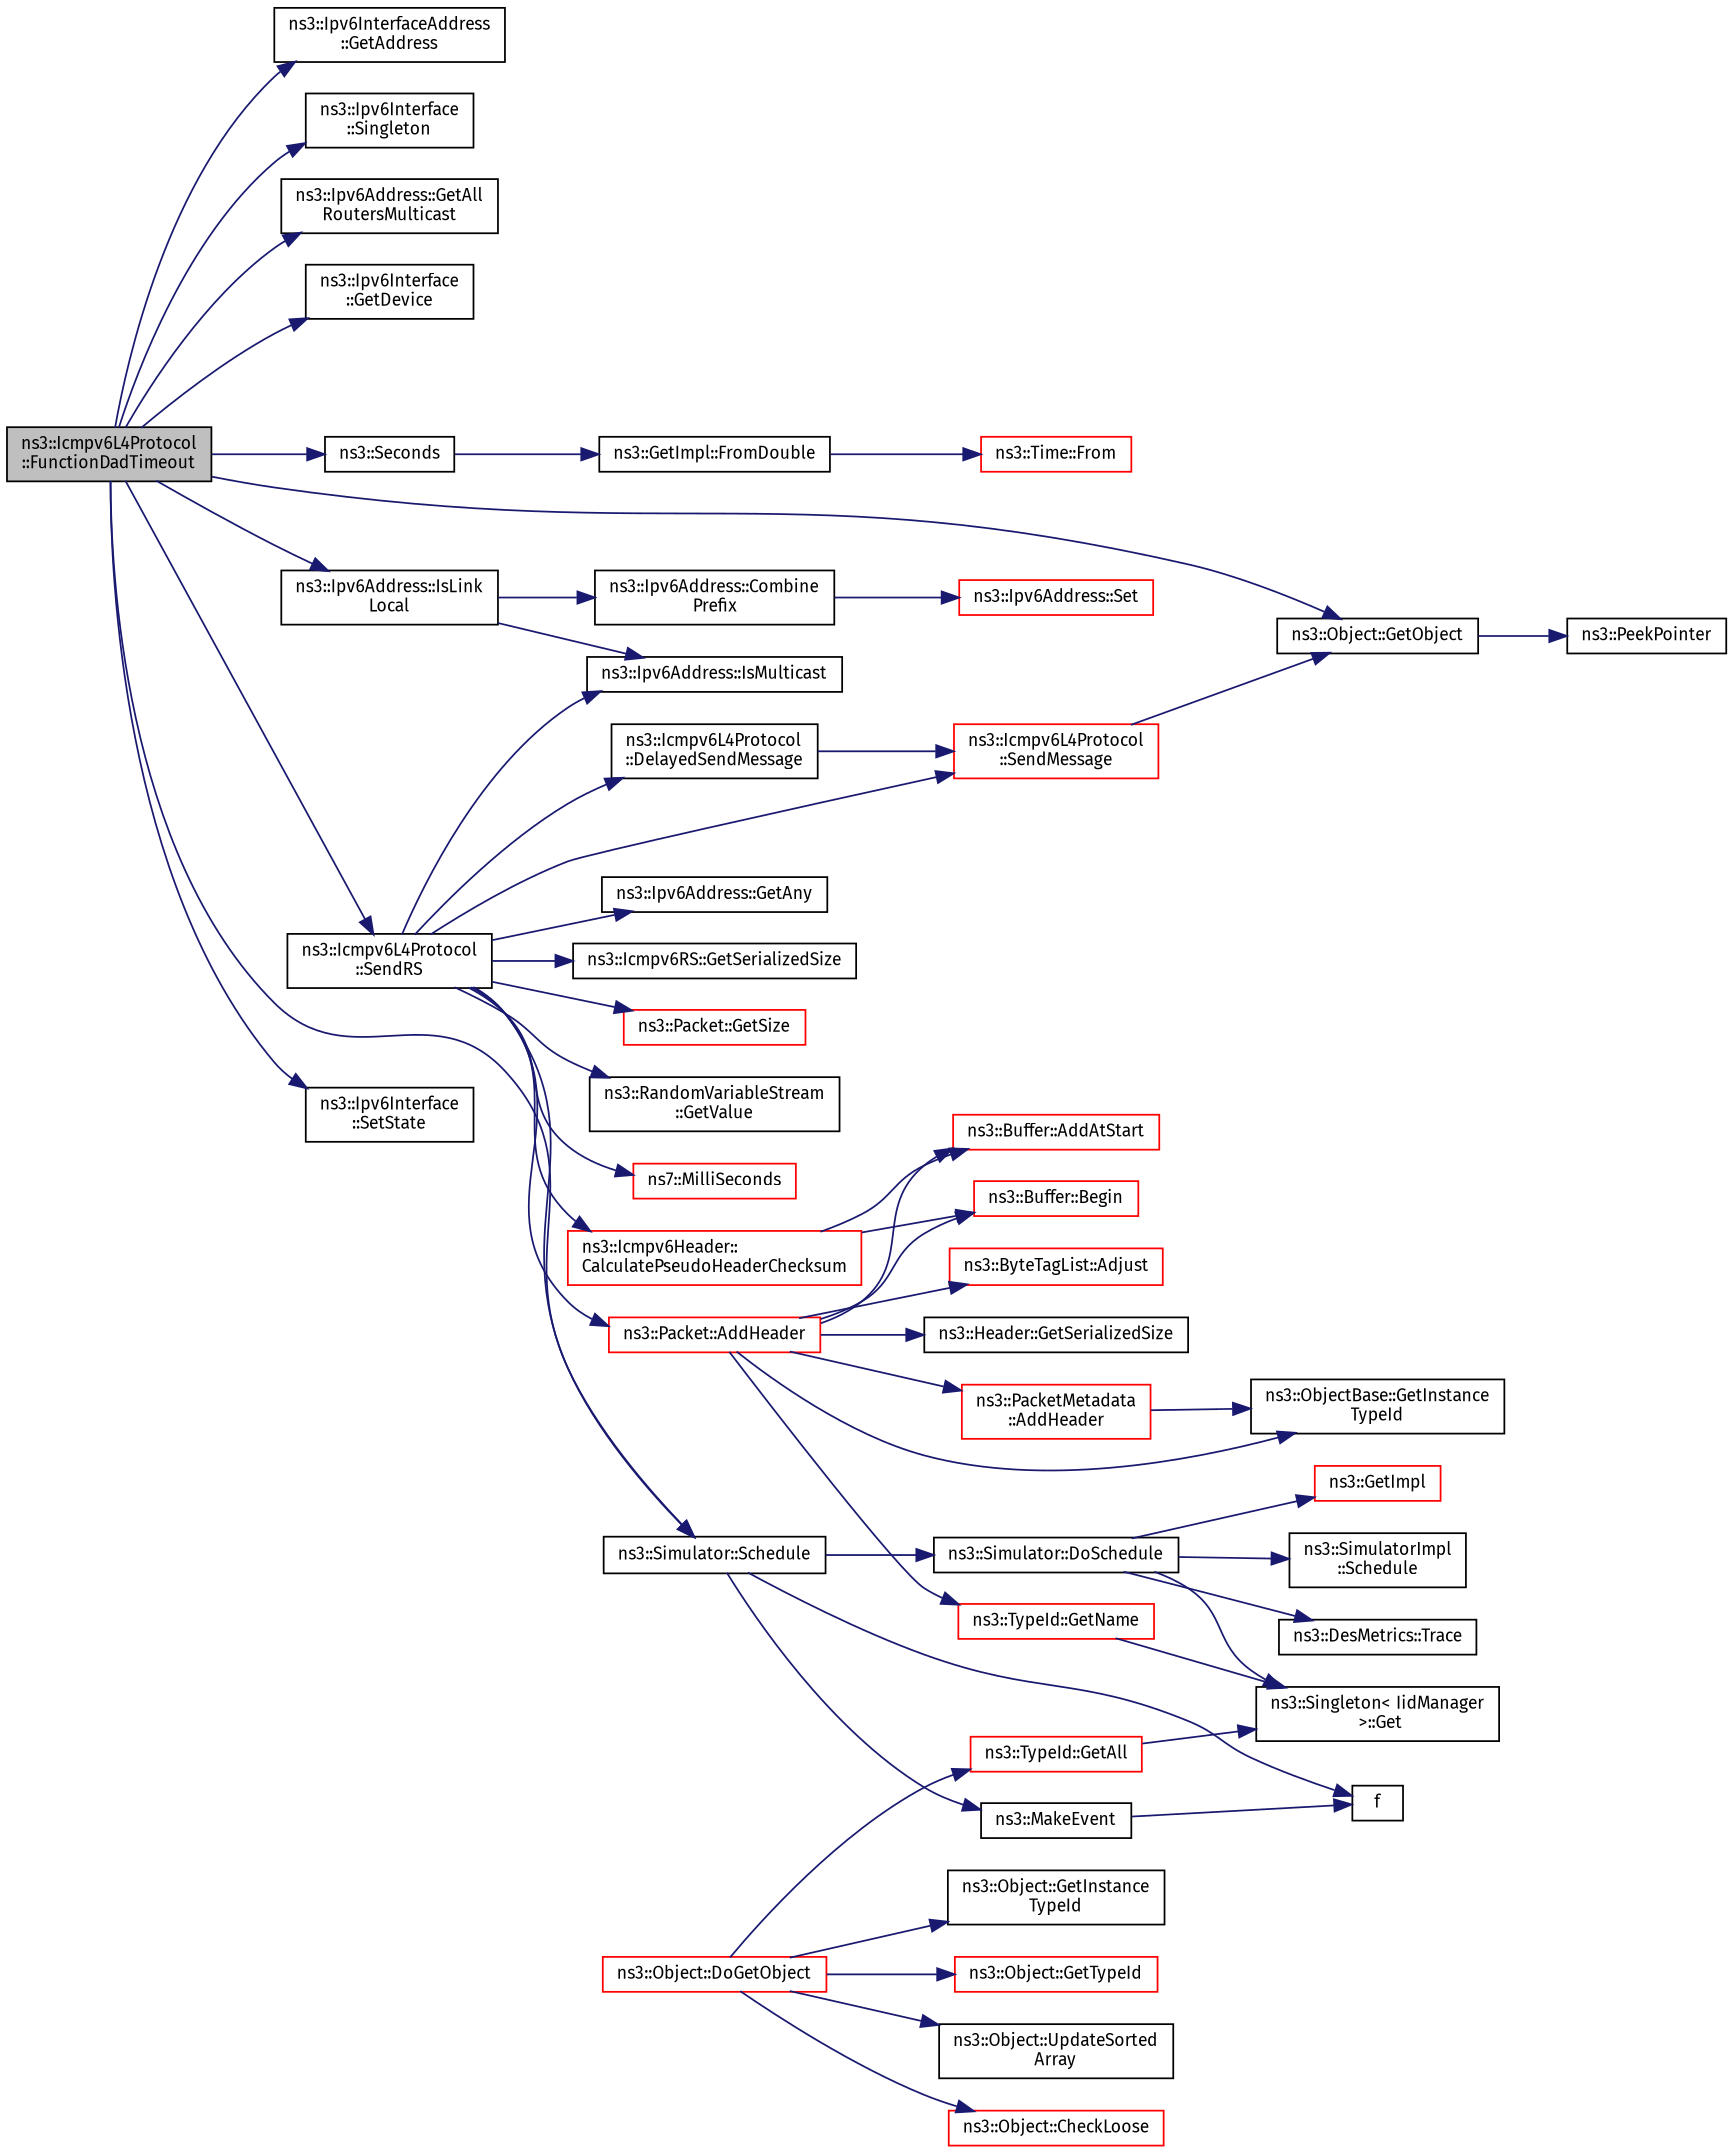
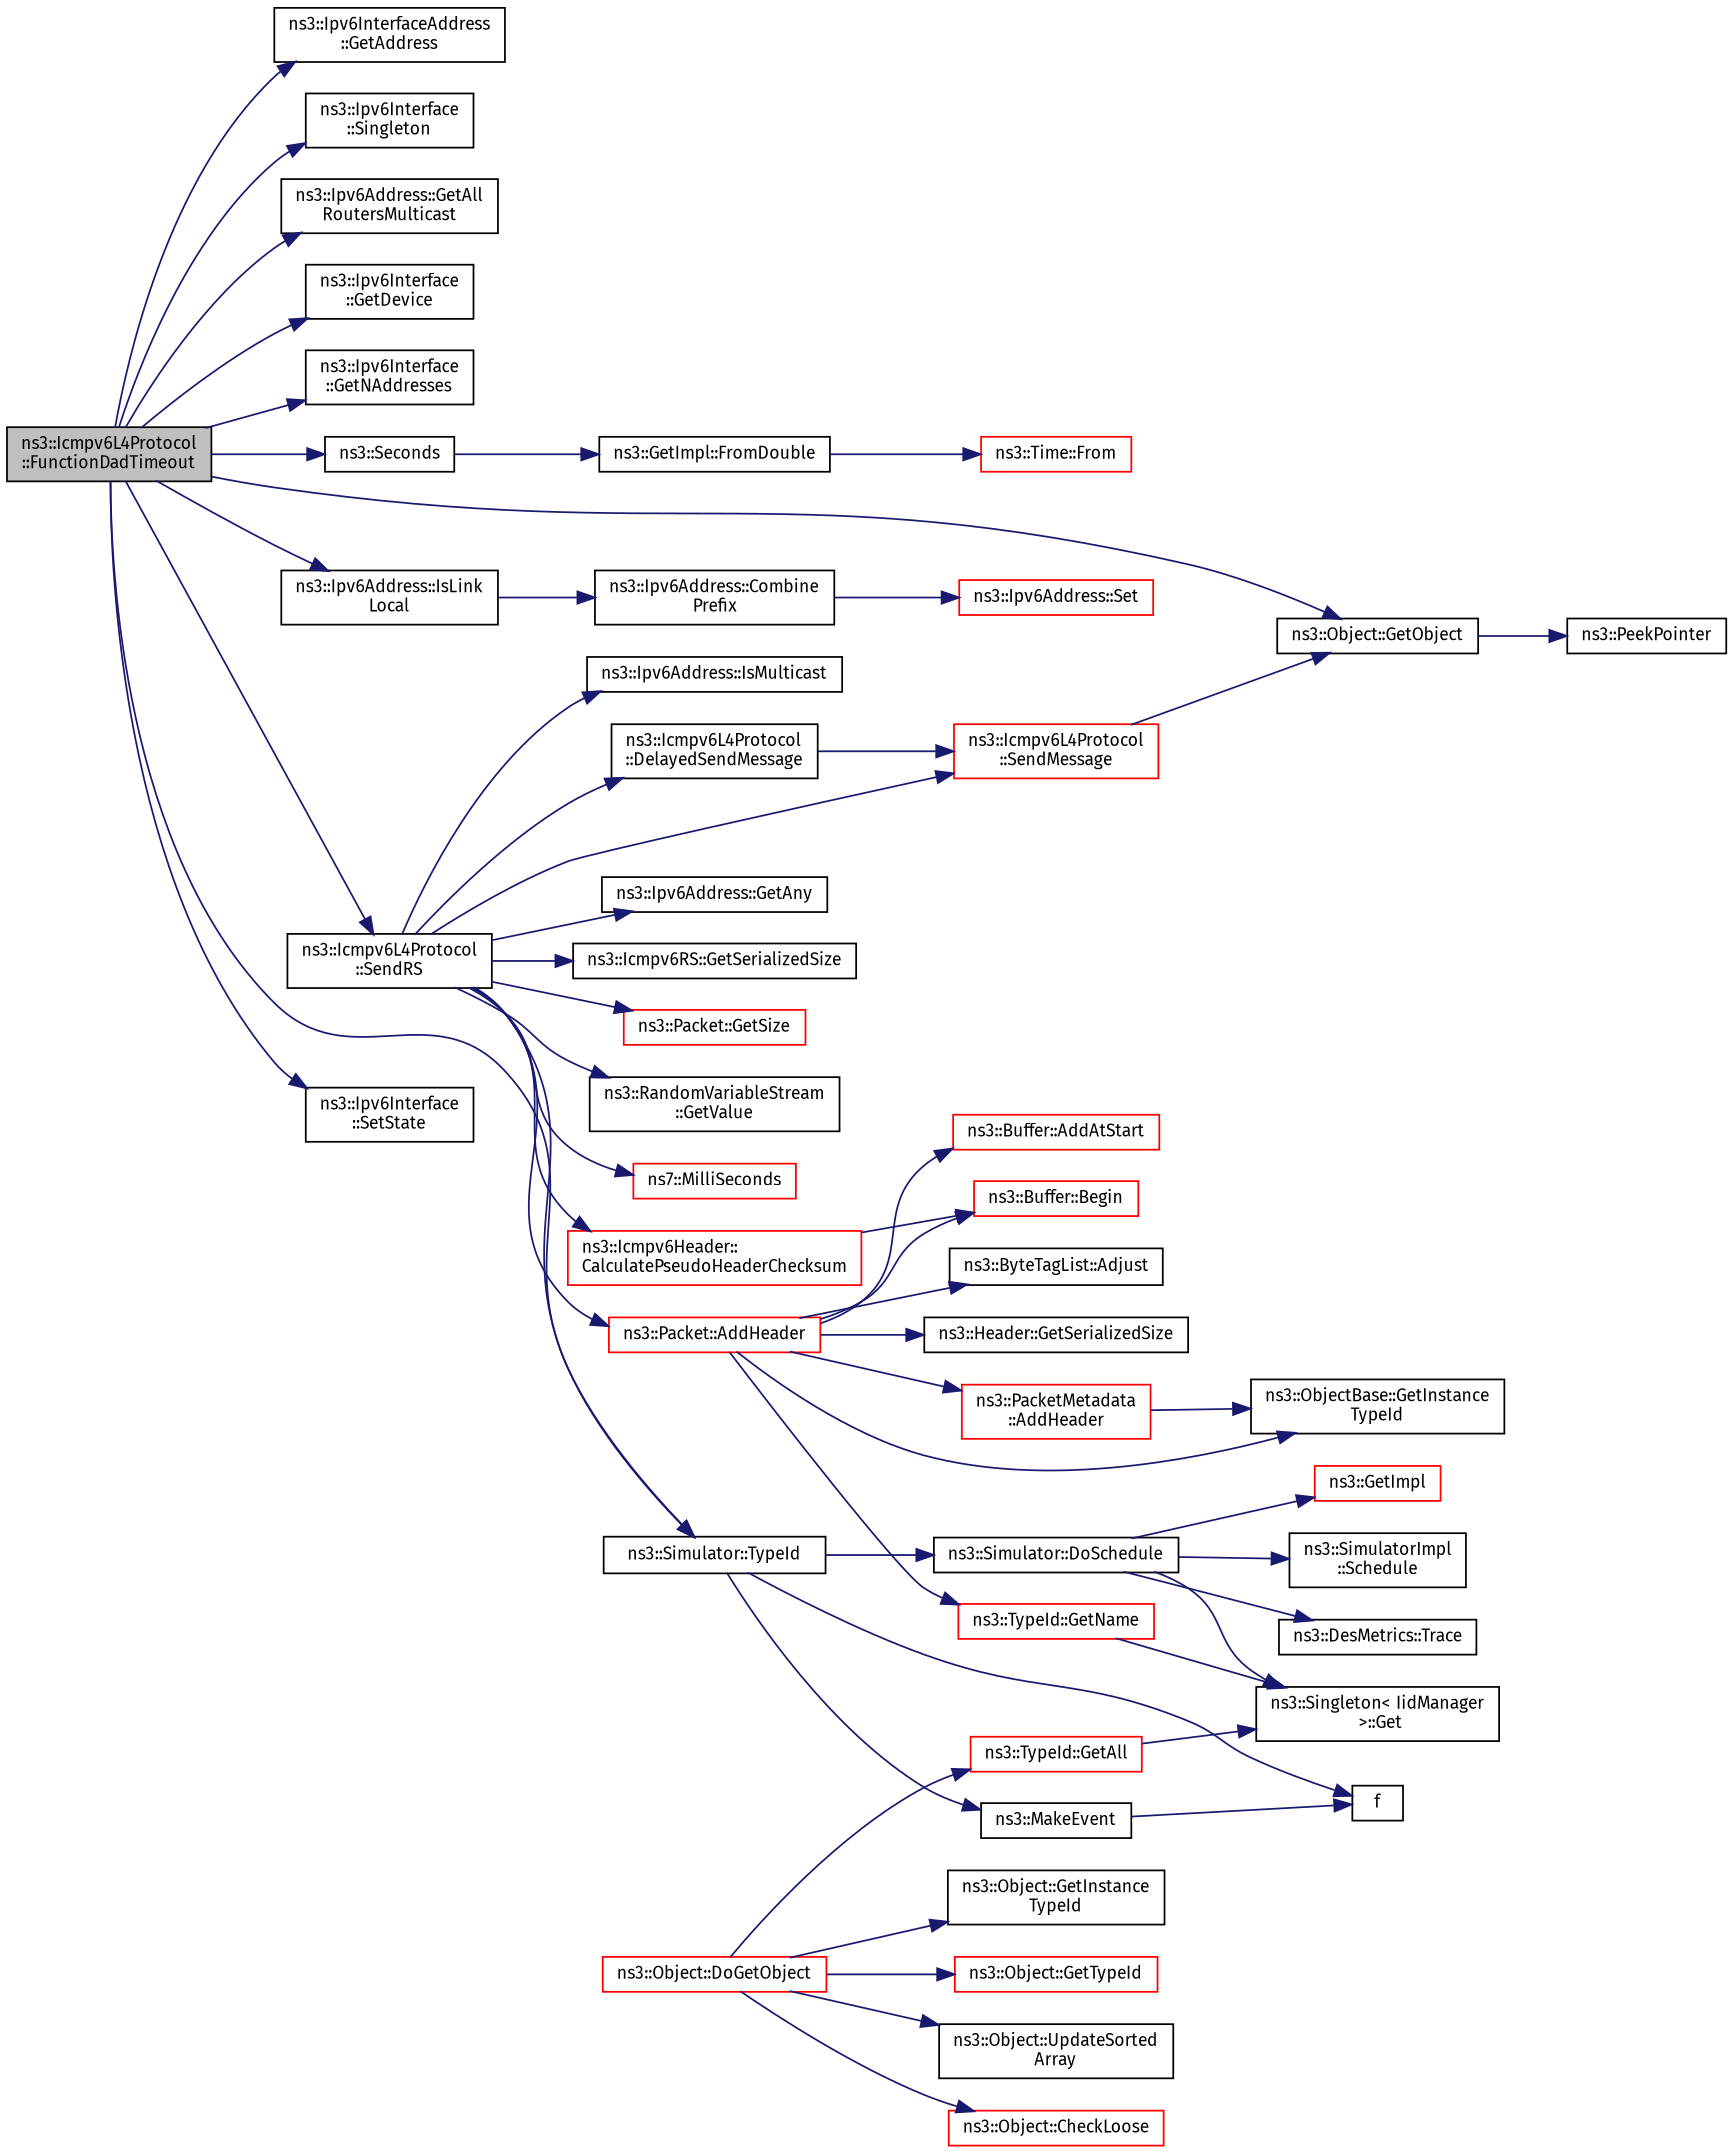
  digraph {
    fontname="Fira Sans"
    rankdir=LR
    node [color=black fillcolor=white fontname="Fira Sans" fontsize=10 shape=record style=filled]
    edge [color=midnightblue fontname="Fira Sans" fontsize=10 labelfontname=Helvetica labelfontsize=10 style=solid]
    n1 [fillcolor=grey75 fontcolor=black height=0.2 label="ns3::Icmpv6L4Protocol\l::FunctionDadTimeout" width=0.4]
    n2 [height=0.2 label="ns3::Ipv6InterfaceAddress\l::GetAddress" width=0.4]
    n3 [height=0.2 label="ns3::Ipv6Interface\l::Singleton" width=0.4]
    n4 [height=0.2 label="ns3::Ipv6Address::GetAll\lRoutersMulticast" width=0.4]
    n5 [height=0.2 label="ns3::Ipv6Interface\l::GetDevice" width=0.4]
+   n6 [height=0.2 label="ns3::Ipv6Interface\l::GetNAddresses" width=0.4]
    n7 [height=0.2 label="ns3::Object::GetObject" width=0.4]
    n8 [height=0.2 label="ns3::Ipv6Address::IsLink\lLocal" width=0.4]
-   n9 [height=0.2 label="ns3::Simulator::Schedule" width=0.4]
+   n9 [height=0.2 label="ns3::Simulator::TypeId" width=0.4]
    n10 [height=0.2 label="ns3::Seconds" width=0.4]
    n11 [height=0.2 label="ns3::Icmpv6L4Protocol\l::SendRS" width=0.4]
    n12 [height=0.2 label="ns3::Ipv6Interface\l::SetState" width=0.4]
    n13 [height=0.2 label="ns3::PeekPointer" width=0.4]
    n14 [height=0.2 label="ns3::Ipv6Address::Combine\lPrefix" width=0.4]
    n15 [height=0.2 label="ns3::Ipv6Address::IsMulticast" width=0.4]
    n16 [height=0.2 label="ns3::Simulator::DoSchedule" width=0.4]
    n17 [height=0.2 label=f width=0.4]
    n18 [height=0.2 label="ns3::MakeEvent" width=0.4]
    n19 [height=0.2 label="ns3::GetImpl::FromDouble" width=0.4]
    n20 [color=red height=0.2 label="ns3::Packet::AddHeader" width=0.4]
    n21 [color=red height=0.2 label="ns3::Icmpv6Header::\lCalculatePseudoHeaderChecksum" width=0.4]
    n22 [height=0.2 label="ns3::Icmpv6L4Protocol\l::DelayedSendMessage" width=0.4]
    n23 [color=red height=0.2 label="ns3::Icmpv6L4Protocol\l::SendMessage" width=0.4]
    n24 [height=0.2 label="ns3::Ipv6Address::GetAny" width=0.4]
    n25 [height=0.2 label="ns3::Icmpv6RS::GetSerializedSize" width=0.4]
    n26 [color=red height=0.2 label="ns3::Packet::GetSize" width=0.4]
    n27 [height=0.2 label="ns3::RandomVariableStream\l::GetValue" width=0.4]
    n28 [color=red height=0.2 label="ns7::MilliSeconds" width=0.4]
    n29 [color=red height=0.2 label="ns3::Object::DoGetObject" width=0.4]
    n30 [color=red height=0.2 label="ns3::Object::CheckLoose" width=0.4]
    n31 [height=0.2 label="ns3::Object::GetInstance\lTypeId" width=0.4]
    n32 [color=red height=0.2 label="ns3::TypeId::GetAll" width=0.4]
    n33 [color=red height=0.2 label="ns3::Object::GetTypeId" width=0.4]
    n34 [height=0.2 label="ns3::Object::UpdateSorted\lArray" width=0.4]
    n35 [height=0.2 label="ns3::Singleton\< IidManager\l \>::Get" width=0.4]
    n36 [color=red height=0.2 label="ns3::Ipv6Address::Set" width=0.4]
    n37 [color=red height=0.2 label="ns3::GetImpl" width=0.4]
    n38 [height=0.2 label="ns3::SimulatorImpl\l::Schedule" width=0.4]
    n39 [height=0.2 label="ns3::DesMetrics::Trace" width=0.4]
    n40 [color=red height=0.2 label="ns3::Time::From" width=0.4]
    n41 [color=red height=0.2 label="ns3::Buffer::AddAtStart" width=0.4]
    n42 [color=red height=0.2 label="ns3::PacketMetadata\l::AddHeader" width=0.4]
    n43 [height=0.2 label="ns3::ObjectBase::GetInstance\lTypeId" width=0.4]
-   n44 [color=red height=0.2 label="ns3::ByteTagList::Adjust" width=0.4]
+   n44 [height=0.2 label="ns3::ByteTagList::Adjust" width=0.4]
    n45 [color=red height=0.2 label="ns3::Buffer::Begin" width=0.4]
    n46 [color=red height=0.2 label="ns3::TypeId::GetName" width=0.4]
    n47 [height=0.2 label="ns3::Header::GetSerializedSize" width=0.4]
    n1 -> n2
    n1 -> n3
    n1 -> n4
    n1 -> n5
+   n1 -> n6
    n1 -> n7
    n1 -> n8
    n1 -> n9
    n1 -> n10
    n1 -> n11
    n1 -> n12
    n7 -> n13
    n8 -> n14
-   n8 -> n15
    n9 -> n16
    n9 -> n17
    n9 -> n18
    n10 -> n19
    n11 -> n9
    n11 -> n15
    n11 -> n20
    n11 -> n21
    n11 -> n22
    n11 -> n23
    n11 -> n24
    n11 -> n25
    n11 -> n26
    n11 -> n27
    n11 -> n28
    n14 -> n36
    n16 -> n35
    n16 -> n37
    n16 -> n38
    n16 -> n39
    n18 -> n17
    n19 -> n40
    n20 -> n41
    n20 -> n42
    n20 -> n43
    n20 -> n44
    n20 -> n45
    n20 -> n46
    n20 -> n47
-   n21 -> n41
    n21 -> n45
    n22 -> n23
    n23 -> n7
    n29 -> n30
    n29 -> n31
    n29 -> n32
    n29 -> n33
    n29 -> n34
    n32 -> n35
    n42 -> n43
    n46 -> n35
  }
